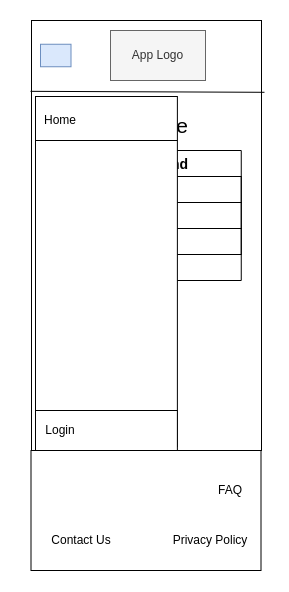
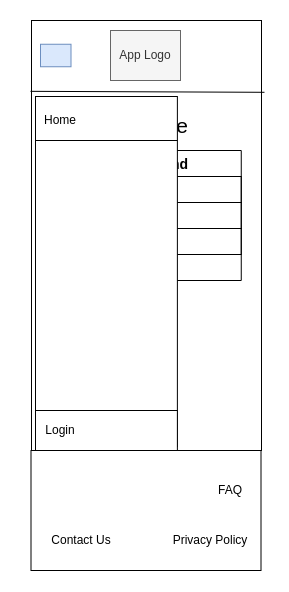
  <mxCell id="0" />
  <mxCell id="1" parent="0" />
  <mxCell id="2" value="" style="rounded=0;whiteSpace=wrap;html=1;" parent="1" vertex="1"><mxGeometry x="31" y="20" width="230" height="430" as="geometry" /></mxCell>
- <mxCell id="3" value="App Logo" style="rounded=0;whiteSpace=wrap;html=1;fillColor=#f5f5f5;strokeColor=#666666;fontColor=#333333;" parent="1" vertex="1"><mxGeometry x="110" y="30" width="95" height="50" as="geometry" /></mxCell>
+ <mxCell id="3" value="App Logo" style="rounded=0;whiteSpace=wrap;html=1;fillColor=#f5f5f5;strokeColor=#666666;fontColor=#333333;" parent="1" vertex="1"><mxGeometry x="110" y="30" width="70" height="50" as="geometry" /></mxCell>
  <mxCell id="4" value="&lt;span style=&quot;font-size: 21px&quot;&gt;My Taste&lt;/span&gt;" style="text;html=1;strokeColor=none;fillColor=none;align=center;verticalAlign=middle;whiteSpace=wrap;rounded=0;" parent="1" vertex="1"><mxGeometry x="25.06" y="110" width="241.88" height="30" as="geometry" /></mxCell>
  <mxCell id="5" value="" style="rounded=0;whiteSpace=wrap;html=1;" parent="1" vertex="1"><mxGeometry x="30.5" y="450" width="230" height="120" as="geometry" /></mxCell>
  <mxCell id="6" value="" style="rounded=0;whiteSpace=wrap;html=1;fillColor=#dae8fc;strokeColor=#6c8ebf;" parent="1" vertex="1"><mxGeometry x="40" y="43.75" width="30.5" height="22.5" as="geometry" /></mxCell>
  <mxCell id="7" value="" style="endArrow=none;html=1;strokeWidth=1;entryX=1.013;entryY=0.167;entryDx=0;entryDy=0;entryPerimeter=0;" parent="1" target="2" edge="1"><mxGeometry width="50" height="50" relative="1" as="geometry"><mxPoint x="30" y="90.83" as="sourcePoint" /><mxPoint x="250" y="90" as="targetPoint" /></mxGeometry></mxCell>
  <mxCell id="8" value="Privacy Policy" style="text;html=1;strokeColor=none;fillColor=none;align=center;verticalAlign=middle;whiteSpace=wrap;rounded=0;" parent="1" vertex="1"><mxGeometry x="157.82" y="530" width="104.37" height="20" as="geometry" /></mxCell>
  <mxCell id="9" value="Contact Us" style="text;html=1;strokeColor=none;fillColor=none;align=center;verticalAlign=middle;whiteSpace=wrap;rounded=0;" parent="1" vertex="1"><mxGeometry x="48.5" y="530" width="64" height="20" as="geometry" /></mxCell>
  <mxCell id="10" value="FAQ" style="text;html=1;strokeColor=none;fillColor=none;align=center;verticalAlign=middle;whiteSpace=wrap;rounded=0;" parent="1" vertex="1"><mxGeometry x="210" y="480" width="40" height="20" as="geometry" /></mxCell>
  <mxCell id="11" value="" style="shape=image;html=1;verticalAlign=top;verticalLabelPosition=bottom;labelBackgroundColor=#ffffff;imageAspect=0;aspect=fixed;image=https://cdn4.iconfinder.com/data/icons/wirecons-free-vector-icons/32/menu-alt-128.png" parent="1" vertex="1"><mxGeometry x="44.25" y="44.25" width="22" height="22" as="geometry" /></mxCell>
  <mxCell id="12" value="On My Grind" style="swimlane;fontStyle=1;childLayout=stackLayout;horizontal=1;startSize=26;fillColor=none;horizontalStack=0;resizeParent=1;resizeParentMax=0;resizeLast=0;collapsible=1;marginBottom=0;strokeColor=#000000;fontSize=14;" parent="1" vertex="1"><mxGeometry x="51.25" y="150" width="189.5" height="130" as="geometry"><mxRectangle x="341.25" y="180" width="100" height="26" as="alternateBounds" /></mxGeometry></mxCell>
  <mxCell id="13" value="Workout Playlist" style="text;fillColor=none;align=left;verticalAlign=top;spacingLeft=4;spacingRight=4;overflow=hidden;rotatable=0;points=[[0,0.5],[1,0.5]];portConstraint=eastwest;strokeColor=#000000;" parent="12" vertex="1"><mxGeometry y="26" width="189.5" height="26" as="geometry" /></mxCell>
  <mxCell id="14" value="Studying Playlist" style="text;fillColor=none;align=left;verticalAlign=top;spacingLeft=4;spacingRight=4;overflow=hidden;rotatable=0;points=[[0,0.5],[1,0.5]];portConstraint=eastwest;strokeColor=#000000;" parent="12" vertex="1"><mxGeometry y="52" width="189.5" height="26" as="geometry" /></mxCell>
  <mxCell id="15" value="Work LoFi Playlist" style="text;align=left;verticalAlign=top;spacingLeft=4;spacingRight=4;overflow=hidden;rotatable=0;points=[[0,0.5],[1,0.5]];portConstraint=eastwest;strokeColor=#000000;" parent="12" vertex="1"><mxGeometry y="78" width="189.5" height="26" as="geometry" /></mxCell>
  <mxCell id="16" value="Motivational Playlist" style="text;strokeColor=none;fillColor=none;align=left;verticalAlign=top;spacingLeft=4;spacingRight=4;overflow=hidden;rotatable=0;points=[[0,0.5],[1,0.5]];portConstraint=eastwest;" parent="12" vertex="1"><mxGeometry y="104" width="189.5" height="26" as="geometry" /></mxCell>
  <mxCell id="17" value="" style="rounded=0;whiteSpace=wrap;html=1;" vertex="1" parent="1"><mxGeometry x="35" y="96" width="141.88" height="350" as="geometry" /></mxCell>
  <mxCell id="18" value="Home" style="text;html=1;strokeColor=none;fillColor=none;align=center;verticalAlign=middle;whiteSpace=wrap;rounded=0;" vertex="1" parent="1"><mxGeometry x="40" y="110" width="40" height="20" as="geometry" /></mxCell>
  <mxCell id="19" value="" style="rounded=0;whiteSpace=wrap;html=1;" vertex="1" parent="1"><mxGeometry x="35" y="410" width="141.88" height="40" as="geometry" /></mxCell>
  <mxCell id="20" value="Login" style="text;html=1;strokeColor=none;fillColor=none;align=center;verticalAlign=middle;whiteSpace=wrap;rounded=0;" vertex="1" parent="1"><mxGeometry x="20" y="420" width="80" height="20" as="geometry" /></mxCell>
  <mxCell id="21" value="" style="endArrow=none;html=1;" edge="1" parent="1"><mxGeometry width="50" height="50" relative="1" as="geometry"><mxPoint x="35" y="140" as="sourcePoint" /><mxPoint x="176.88" y="140" as="targetPoint" /></mxGeometry></mxCell>
